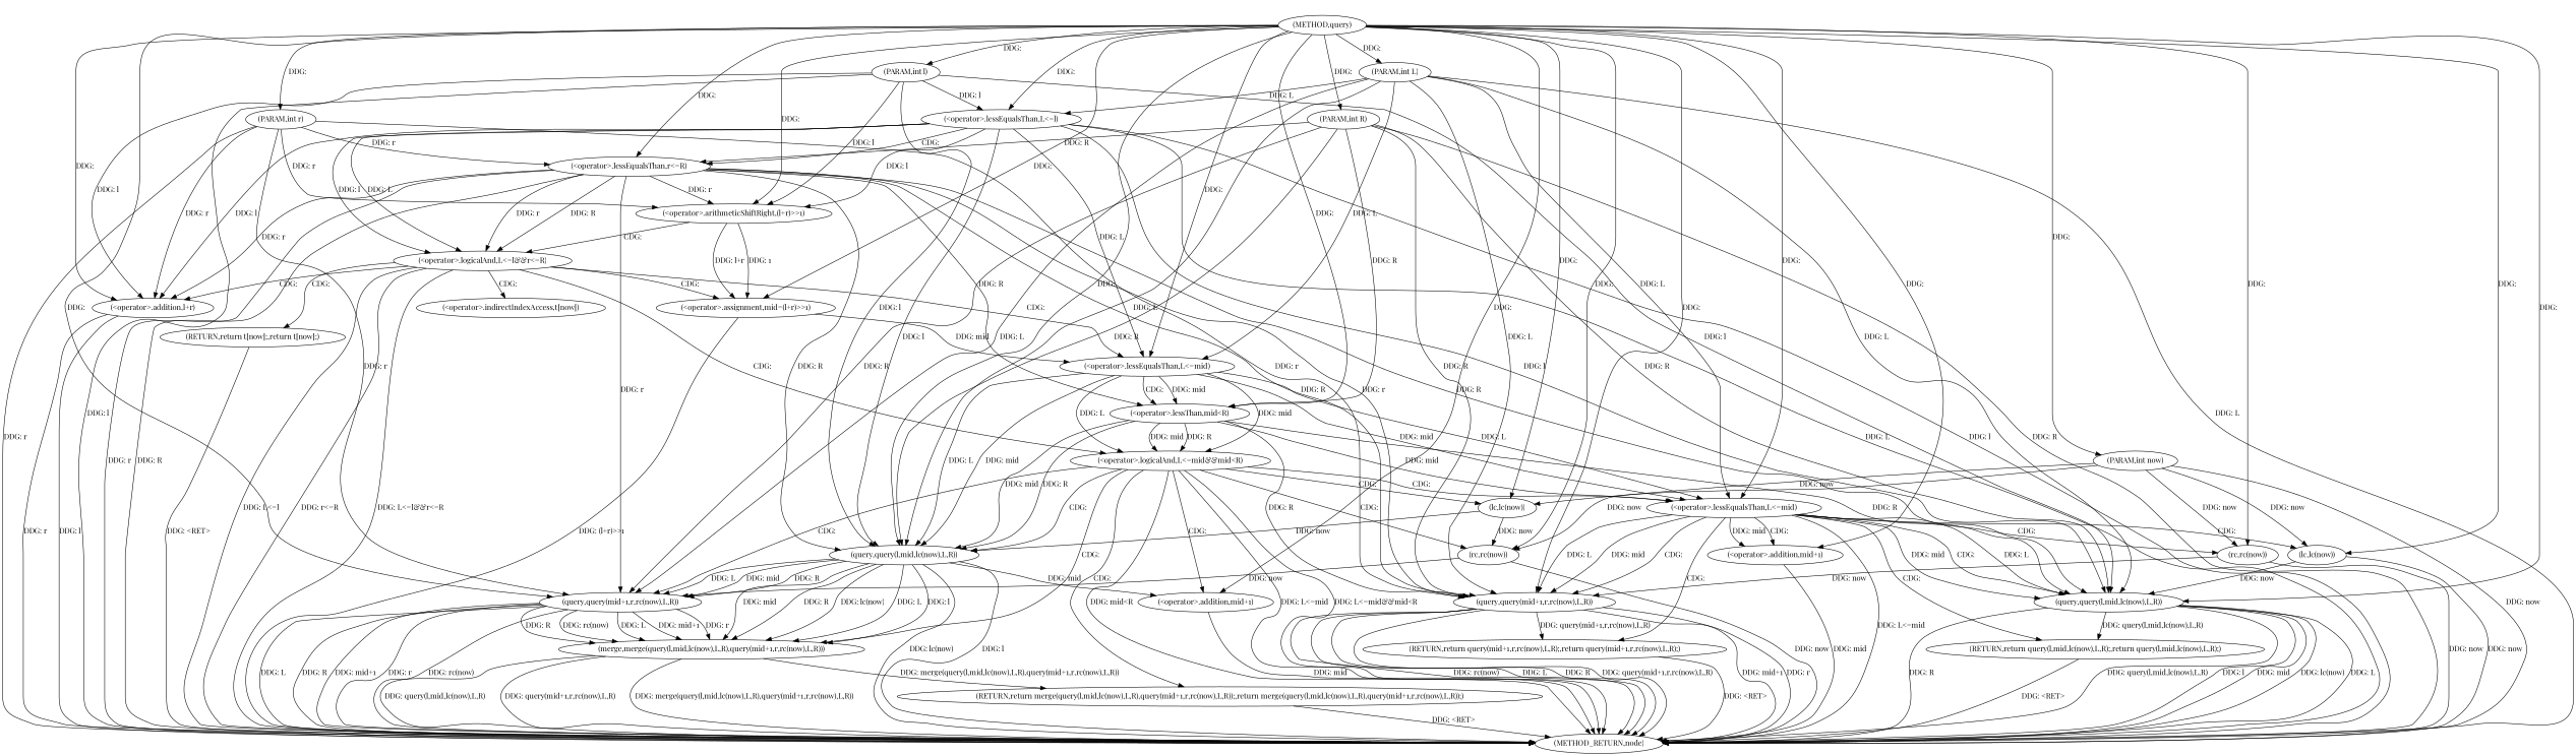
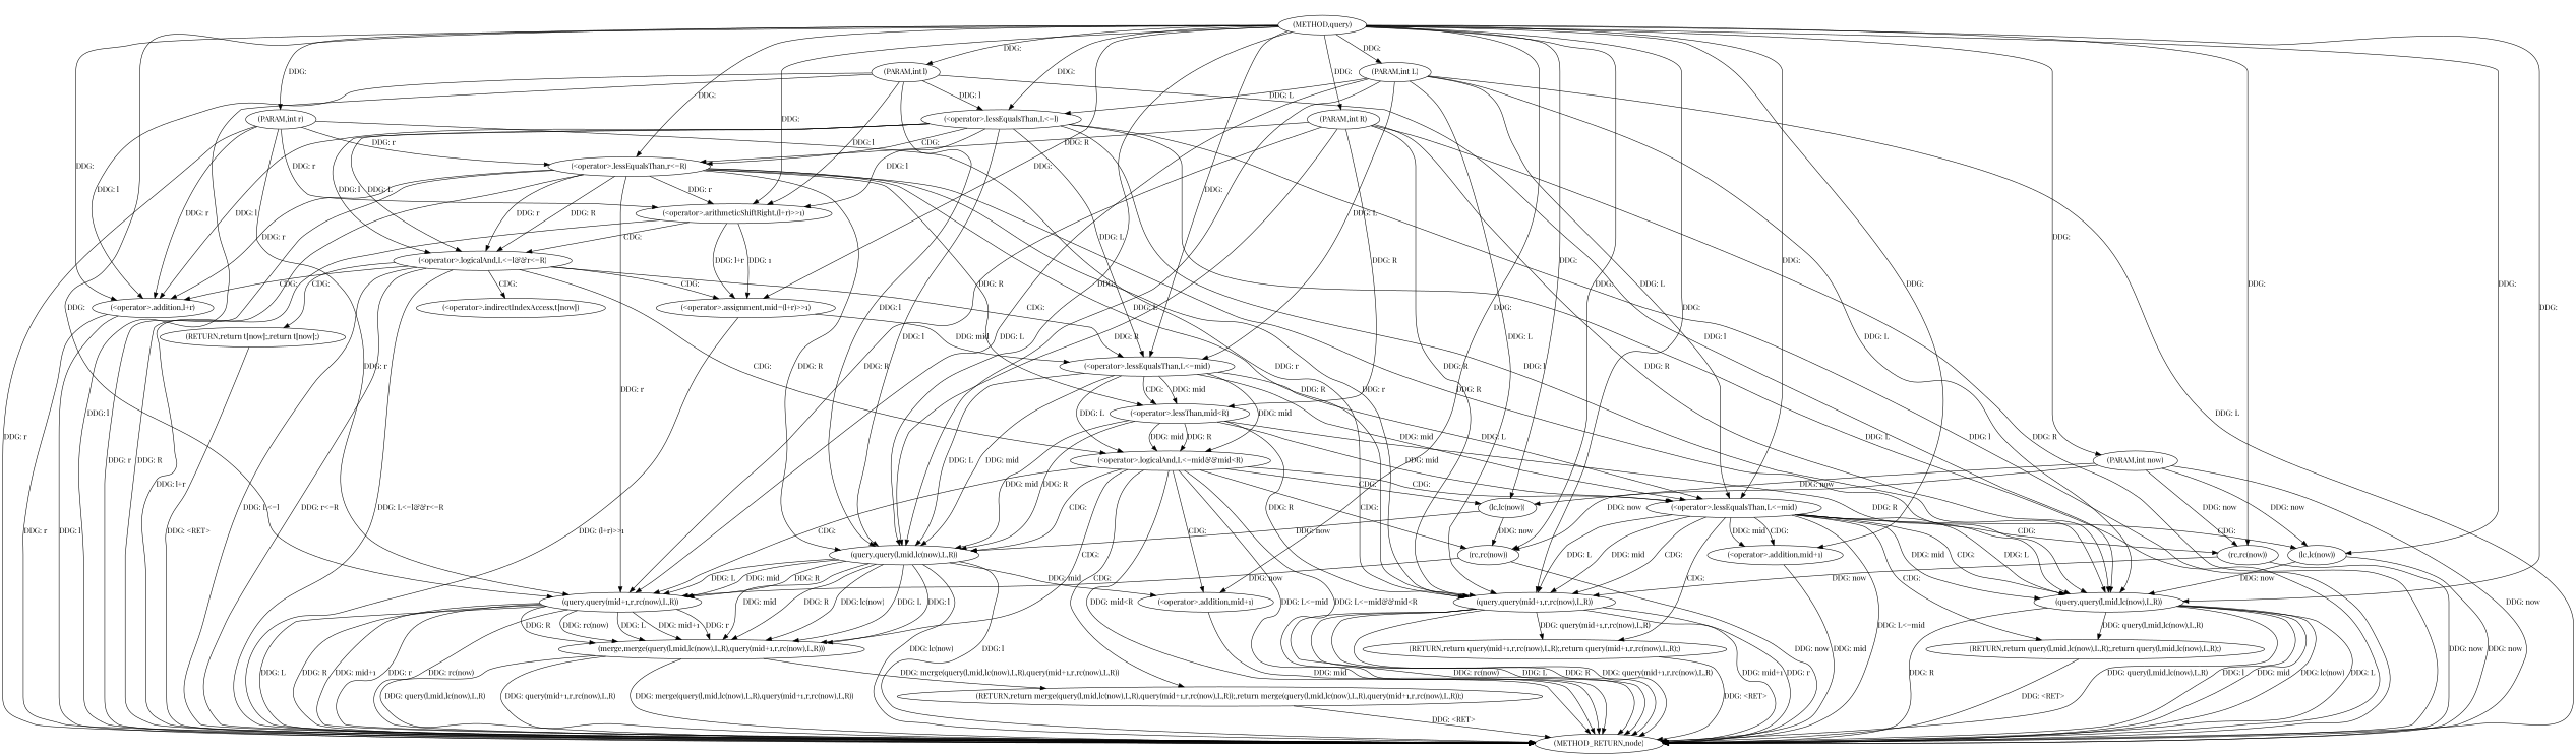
  digraph {
    fontname="Playfair Display"
    node [fontname="Playfair Display"]
    edge [fontname="Playfair Display"]
    n1 [label="(METHOD,query)"]
    n2 [label="(PARAM,int l)"]
    n3 [label="(PARAM,int r)"]
    n4 [label="(PARAM,int now)"]
    n5 [label="(PARAM,int L)"]
    n6 [label="(PARAM,int R)"]
    n7 [label="(<operator>.assignment,mid=(l+r)>>1)"]
    n8 [label="(<operator>.lessEqualsThan,L<=mid)"]
    n9 [label="(query,query(mid+1,r,rc(now),L,R))"]
    n10 [label="(<operator>.arithmeticShiftRight,(l+r)>>1)"]
    n11 [label="(query,query(l,mid,lc(now),L,R))"]
    n12 [label="(<operator>.lessEqualsThan,L<=l)"]
    n13 [label="(<operator>.lessEqualsThan,r<=R)"]
    n14 [label="(<operator>.addition,l+r)"]
    n15 [label="(<operator>.lessEqualsThan,L<=mid)"]
    n16 [label="(<operator>.lessThan,mid<R)"]
    n17 [label="(<operator>.addition,mid+1)"]
    n18 [label="(rc,rc(now))"]
    n19 [label="(query,query(l,mid,lc(now),L,R))"]
    n20 [label="(query,query(mid+1,r,rc(now),L,R))"]
    n21 [label="(lc,lc(now))"]
    n22 [label="(lc,lc(now))"]
    n23 [label="(<operator>.addition,mid+1)"]
    n24 [label="(rc,rc(now))"]
    n25 [label="(METHOD_RETURN,node)"]
    n26 [label="(RETURN,return t[now];,return t[now];)"]
    n27 [label="(RETURN,return query(mid+1,r,rc(now),L,R);,return query(mid+1,r,rc(now),L,R);)"]
    n28 [label="(RETURN,return query(l,mid,lc(now),L,R);,return query(l,mid,lc(now),L,R);)"]
    n29 [label="(<operator>.logicalAnd,L<=l&&r<=R)"]
    n30 [label="(<operator>.logicalAnd,L<=mid&&mid<R)"]
    n31 [label="(merge,merge(query(l,mid,lc(now),L,R),query(mid+1,r,rc(now),L,R)))"]
    n32 [label="(<operator>.indirectIndexAccess,t[now])"]
    n33 [label="(RETURN,return merge(query(l,mid,lc(now),L,R),query(mid+1,r,rc(now),L,R));,return merge(query(l,mid,lc(now),L,R),query(mid+1,r,rc(now),L,R));)"]
    n1 -> n2 [label="DDG: "]
    n1 -> n3 [label="DDG: "]
    n1 -> n4 [label="DDG: "]
    n1 -> n5 [label="DDG: "]
    n1 -> n6 [label="DDG: "]
    n1 -> n7 [label="DDG: "]
    n1 -> n8 [label="DDG: "]
    n1 -> n9 [label="DDG: "]
    n1 -> n10 [label="DDG: "]
    n1 -> n11 [label="DDG: "]
    n1 -> n12 [label="DDG: "]
    n1 -> n13 [label="DDG: "]
    n1 -> n14 [label="DDG: "]
    n1 -> n15 [label="DDG: "]
-   n1 -> n16 [label="DDG: "]
    n1 -> n17 [label="DDG: "]
    n1 -> n18 [label="DDG: "]
    n1 -> n19 [label="DDG: "]
    n1 -> n20 [label="DDG: "]
    n1 -> n21 [label="DDG: "]
    n1 -> n22 [label="DDG: "]
    n1 -> n23 [label="DDG: "]
    n1 -> n24 [label="DDG: "]
    n2 -> n10 [label="DDG: l"]
    n2 -> n11 [label="DDG: l"]
    n2 -> n12 [label="DDG: l"]
    n2 -> n14 [label="DDG: l"]
    n2 -> n19 [label="DDG: l"]
    n2 -> n25 [label="DDG: l"]
    n3 -> n9 [label="DDG: r"]
    n3 -> n10 [label="DDG: r"]
    n3 -> n13 [label="DDG: r"]
    n3 -> n14 [label="DDG: r"]
    n3 -> n20 [label="DDG: r"]
    n3 -> n25 [label="DDG: r"]
    n4 -> n18 [label="DDG: now"]
    n4 -> n21 [label="DDG: now"]
    n4 -> n22 [label="DDG: now"]
    n4 -> n24 [label="DDG: now"]
    n4 -> n25 [label="DDG: now"]
    n5 -> n8 [label="DDG: L"]
    n5 -> n9 [label="DDG: L"]
    n5 -> n11 [label="DDG: L"]
    n5 -> n12 [label="DDG: L"]
    n5 -> n15 [label="DDG: L"]
    n5 -> n19 [label="DDG: L"]
    n5 -> n20 [label="DDG: L"]
    n5 -> n25 [label="DDG: L"]
    n6 -> n9 [label="DDG: R"]
    n6 -> n11 [label="DDG: R"]
    n6 -> n13 [label="DDG: R"]
    n6 -> n16 [label="DDG: R"]
    n6 -> n19 [label="DDG: R"]
    n6 -> n20 [label="DDG: R"]
    n6 -> n25 [label="DDG: R"]
    n7 -> n15 [label="DDG: mid"]
    n7 -> n25 [label="DDG: (l+r)>>1"]
    n8 -> n9 [label="DDG: L"]
    n8 -> n9 [label="DDG: mid"]
    n8 -> n9 [label="CDG: "]
    n8 -> n11 [label="DDG: L"]
    n8 -> n11 [label="DDG: mid"]
    n8 -> n11 [label="CDG: "]
    n8 -> n17 [label="DDG: mid"]
    n8 -> n17 [label="CDG: "]
    n8 -> n18 [label="CDG: "]
    n8 -> n21 [label="CDG: "]
    n8 -> n25 [label="DDG: L<=mid"]
    n8 -> n27 [label="CDG: "]
    n8 -> n28 [label="CDG: "]
    n9 -> n25 [label="DDG: mid+1"]
    n9 -> n25 [label="DDG: r"]
    n9 -> n25 [label="DDG: rc(now)"]
    n9 -> n25 [label="DDG: L"]
    n9 -> n25 [label="DDG: R"]
    n9 -> n25 [label="DDG: query(mid+1,r,rc(now),L,R)"]
    n9 -> n27 [label="DDG: query(mid+1,r,rc(now),L,R)"]
    n10 -> n7 [label="DDG: 1"]
    n10 -> n7 [label="DDG: l+r"]
+   n10 -> n25 [label="DDG: l+r"]
    n10 -> n29 [label="CDG: "]
    n11 -> n25 [label="DDG: l"]
    n11 -> n25 [label="DDG: mid"]
    n11 -> n25 [label="DDG: lc(now)"]
    n11 -> n25 [label="DDG: L"]
    n11 -> n25 [label="DDG: R"]
    n11 -> n25 [label="DDG: query(l,mid,lc(now),L,R)"]
    n11 -> n28 [label="DDG: query(l,mid,lc(now),L,R)"]
    n12 -> n10 [label="DDG: l"]
    n12 -> n11 [label="DDG: l"]
    n12 -> n13 [label="CDG: "]
    n12 -> n14 [label="DDG: l"]
    n12 -> n15 [label="DDG: L"]
    n12 -> n19 [label="DDG: l"]
    n12 -> n25 [label="DDG: L"]
    n12 -> n25 [label="DDG: l"]
    n12 -> n29 [label="DDG: L"]
    n12 -> n29 [label="DDG: l"]
    n13 -> n9 [label="DDG: r"]
    n13 -> n9 [label="DDG: R"]
    n13 -> n10 [label="DDG: r"]
    n13 -> n11 [label="DDG: R"]
    n13 -> n14 [label="DDG: r"]
    n13 -> n16 [label="DDG: R"]
    n13 -> n19 [label="DDG: R"]
    n13 -> n20 [label="DDG: r"]
    n13 -> n25 [label="DDG: r"]
    n13 -> n25 [label="DDG: R"]
    n13 -> n29 [label="DDG: R"]
    n13 -> n29 [label="DDG: r"]
    n14 -> n25 [label="DDG: l"]
    n14 -> n25 [label="DDG: r"]
    n15 -> n8 [label="DDG: L"]
    n15 -> n8 [label="DDG: mid"]
    n15 -> n16 [label="DDG: mid"]
    n15 -> n16 [label="CDG: "]
    n15 -> n19 [label="DDG: L"]
    n15 -> n19 [label="DDG: mid"]
    n15 -> n30 [label="DDG: mid"]
    n15 -> n30 [label="DDG: L"]
    n16 -> n8 [label="DDG: mid"]
    n16 -> n9 [label="DDG: R"]
    n16 -> n11 [label="DDG: R"]
    n16 -> n19 [label="DDG: R"]
    n16 -> n19 [label="DDG: mid"]
    n16 -> n30 [label="DDG: R"]
    n16 -> n30 [label="DDG: mid"]
    n17 -> n25 [label="DDG: mid"]
    n18 -> n9 [label="DDG: now"]
    n18 -> n25 [label="DDG: now"]
    n19 -> n20 [label="DDG: R"]
    n19 -> n20 [label="DDG: L"]
    n19 -> n20 [label="DDG: mid"]
    n19 -> n23 [label="DDG: mid"]
    n19 -> n25 [label="DDG: l"]
    n19 -> n25 [label="DDG: lc(now)"]
    n19 -> n31 [label="DDG: L"]
    n19 -> n31 [label="DDG: l"]
    n19 -> n31 [label="DDG: R"]
    n19 -> n31 [label="DDG: mid"]
    n19 -> n31 [label="DDG: lc(now)"]
    n20 -> n25 [label="DDG: mid+1"]
    n20 -> n25 [label="DDG: r"]
    n20 -> n25 [label="DDG: rc(now)"]
    n20 -> n25 [label="DDG: L"]
    n20 -> n25 [label="DDG: R"]
    n20 -> n31 [label="DDG: R"]
    n20 -> n31 [label="DDG: rc(now)"]
    n20 -> n31 [label="DDG: L"]
    n20 -> n31 [label="DDG: mid+1"]
    n20 -> n31 [label="DDG: r"]
    n21 -> n11 [label="DDG: now"]
    n21 -> n25 [label="DDG: now"]
    n22 -> n19 [label="DDG: now"]
    n22 -> n24 [label="DDG: now"]
    n23 -> n25 [label="DDG: mid"]
    n24 -> n20 [label="DDG: now"]
    n24 -> n25 [label="DDG: now"]
    n26 -> n25 [label="DDG: <RET>"]
    n27 -> n25 [label="DDG: <RET>"]
    n28 -> n25 [label="DDG: <RET>"]
    n29 -> n7 [label="CDG: "]
    n29 -> n14 [label="CDG: "]
    n29 -> n15 [label="CDG: "]
    n29 -> n25 [label="DDG: L<=l"]
    n29 -> n25 [label="DDG: r<=R"]
    n29 -> n25 [label="DDG: L<=l&&r<=R"]
    n29 -> n26 [label="CDG: "]
    n29 -> n30 [label="CDG: "]
    n29 -> n32 [label="CDG: "]
    n30 -> n8 [label="CDG: "]
    n30 -> n19 [label="CDG: "]
    n30 -> n20 [label="CDG: "]
    n30 -> n22 [label="CDG: "]
    n30 -> n23 [label="CDG: "]
    n30 -> n24 [label="CDG: "]
    n30 -> n25 [label="DDG: L<=mid"]
    n30 -> n25 [label="DDG: mid<R"]
    n30 -> n25 [label="DDG: L<=mid&&mid<R"]
    n30 -> n31 [label="CDG: "]
    n30 -> n33 [label="CDG: "]
    n31 -> n25 [label="DDG: query(l,mid,lc(now),L,R)"]
    n31 -> n25 [label="DDG: query(mid+1,r,rc(now),L,R)"]
    n31 -> n25 [label="DDG: merge(query(l,mid,lc(now),L,R),query(mid+1,r,rc(now),L,R))"]
    n31 -> n33 [label="DDG: merge(query(l,mid,lc(now),L,R),query(mid+1,r,rc(now),L,R))"]
    n33 -> n25 [label="DDG: <RET>"]
  }
